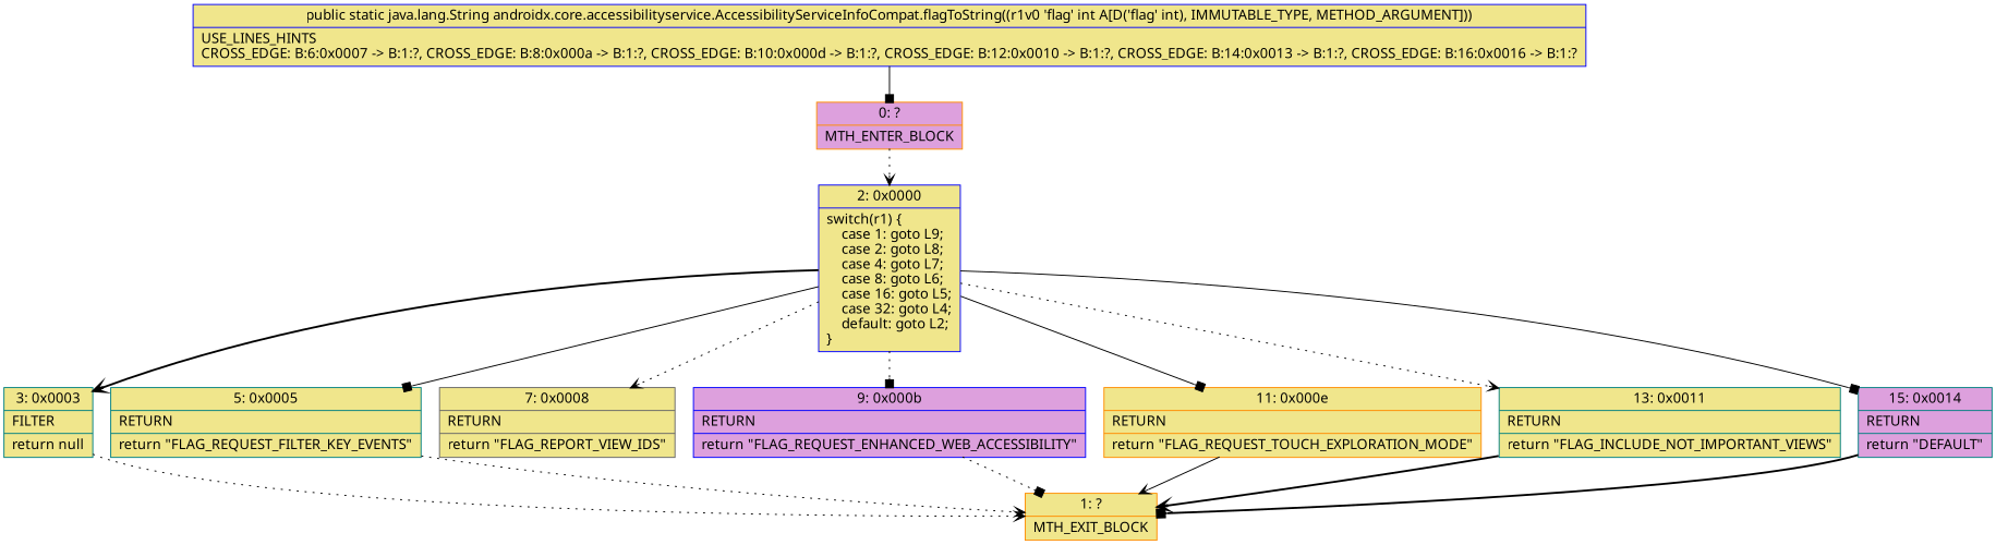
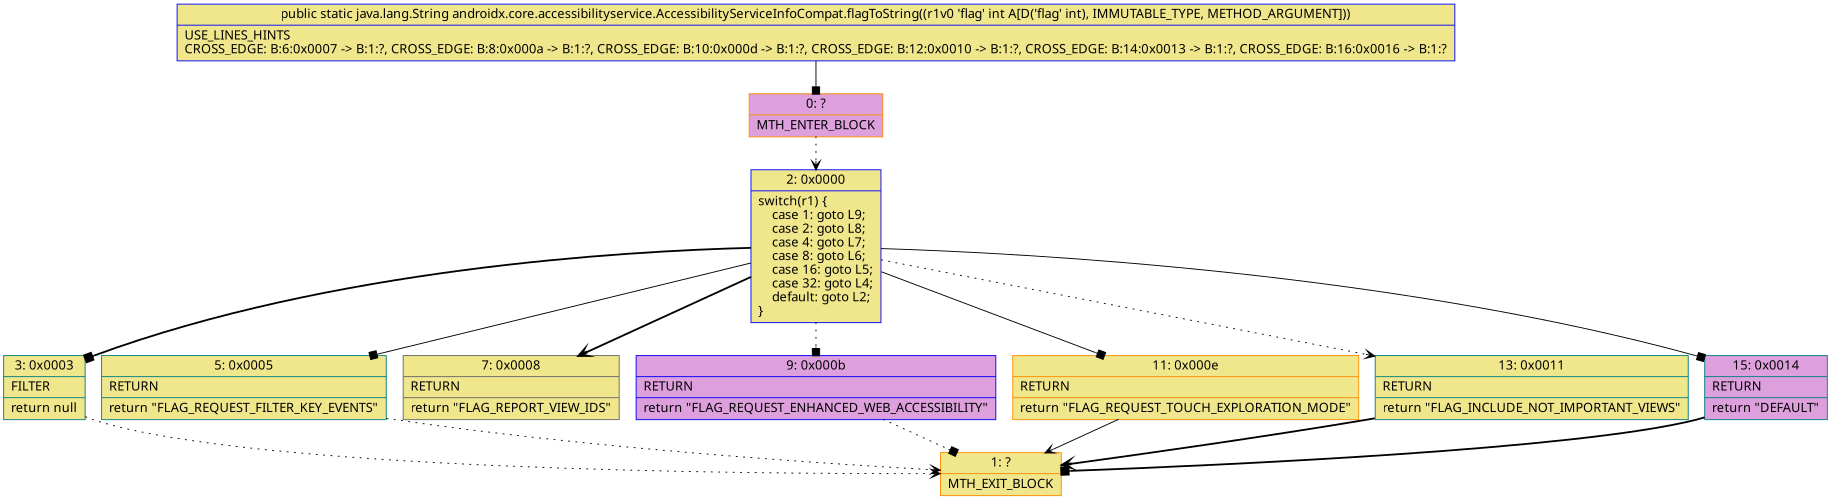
  digraph {
    fontname="Noto Sans"
    node [color=teal fillcolor=khaki fontname="Noto Sans" shape=record style=filled]
    edge [arrowhead=box fontname="Noto Sans" style=dotted]
    n1 [color=darkorange fillcolor=plum label="{0\:\ ?|MTH_ENTER_BLOCK\l}"]
    n2 [color=blue label="{2\:\ 0x0000|switch(r1) \{\l    case 1: goto L9;\l    case 2: goto L8;\l    case 4: goto L7;\l    case 8: goto L6;\l    case 16: goto L5;\l    case 32: goto L4;\l    default: goto L2;\l\}\l}"]
    n3 [label="{3\:\ 0x0003|FILTER\l|return null\l}"]
    n4 [label="{5\:\ 0x0005|RETURN\l|return \"FLAG_REQUEST_FILTER_KEY_EVENTS\"\l}"]
    n5 [color=gray40 label="{7\:\ 0x0008|RETURN\l|return \"FLAG_REPORT_VIEW_IDS\"\l}"]
    n6 [color=blue fillcolor=plum label="{9\:\ 0x000b|RETURN\l|return \"FLAG_REQUEST_ENHANCED_WEB_ACCESSIBILITY\"\l}"]
    n7 [color=darkorange label="{11\:\ 0x000e|RETURN\l|return \"FLAG_REQUEST_TOUCH_EXPLORATION_MODE\"\l}"]
    n8 [label="{13\:\ 0x0011|RETURN\l|return \"FLAG_INCLUDE_NOT_IMPORTANT_VIEWS\"\l}"]
    n9 [fillcolor=plum label="{15\:\ 0x0014|RETURN\l|return \"DEFAULT\"\l}"]
    n10 [color=darkorange label="{1\:\ ?|MTH_EXIT_BLOCK\l}"]
    n11 [color=blue label="{public static java.lang.String androidx.core.accessibilityservice.AccessibilityServiceInfoCompat.flagToString((r1v0 'flag' int A[D('flag' int), IMMUTABLE_TYPE, METHOD_ARGUMENT]))  | USE_LINES_HINTS\lCROSS_EDGE: B:6:0x0007 \-\> B:1:?, CROSS_EDGE: B:8:0x000a \-\> B:1:?, CROSS_EDGE: B:10:0x000d \-\> B:1:?, CROSS_EDGE: B:12:0x0010 \-\> B:1:?, CROSS_EDGE: B:14:0x0013 \-\> B:1:?, CROSS_EDGE: B:16:0x0016 \-\> B:1:?\l}"]
    n1 -> n2 [arrowhead=vee]
-   n2 -> n3 [arrowhead=vee style=bold]
+   n2 -> n3 [style=bold]
    n2 -> n4 [style=solid]
-   n2 -> n5 [arrowhead=vee]
+   n2 -> n5 [arrowhead=vee style=bold]
    n2 -> n6
    n2 -> n7 [style=solid]
    n2 -> n8 [arrowhead=vee]
    n2 -> n9 [style=solid]
    n3 -> n10 [arrowhead=vee]
    n4 -> n10 [arrowhead=vee]
    n6 -> n10
    n7 -> n10 [arrowhead=vee style=solid]
    n8 -> n10 [arrowhead=vee style=bold]
    n9 -> n10 [style=bold]
    n11 -> n1 [style=solid]
  }
